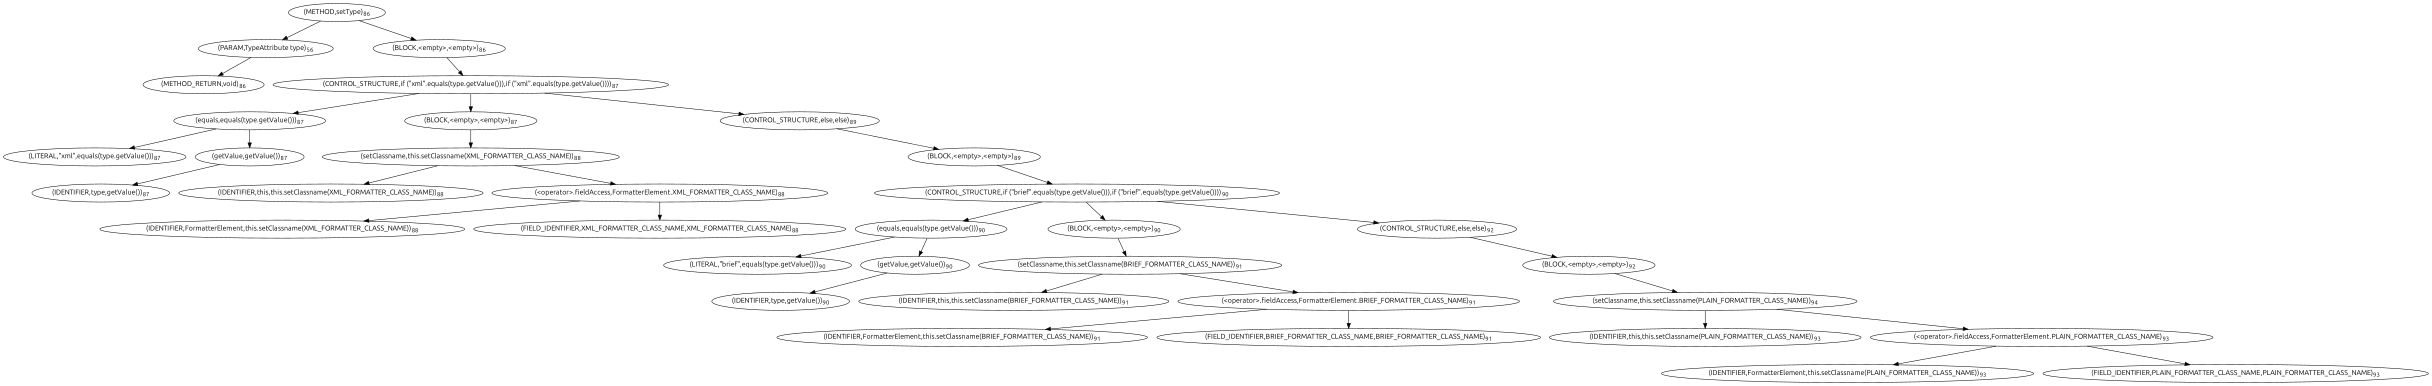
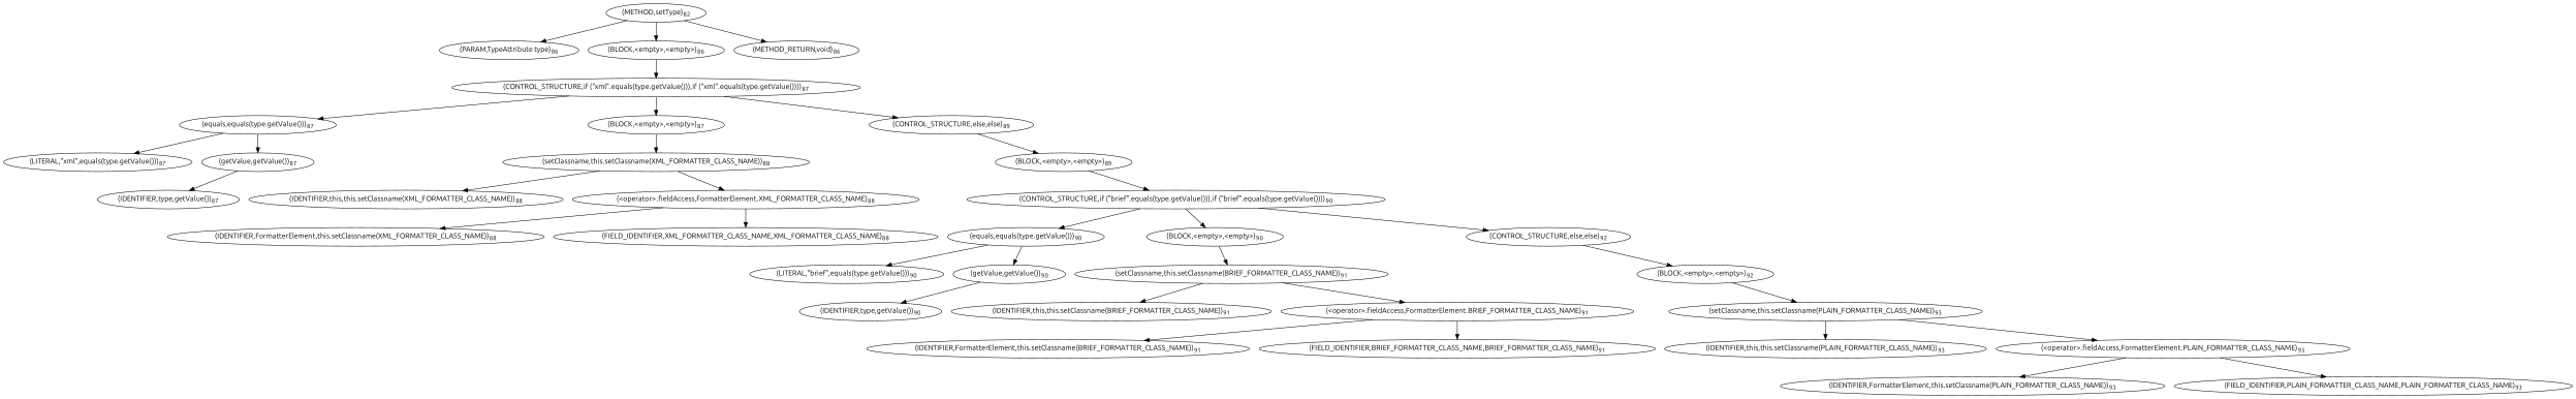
  digraph {
    fontname=Ubuntu
    node [fontname=Ubuntu]
    edge [fontname=Ubuntu]
-   n1 [label=<(METHOD,setType)<SUB>86</SUB>>]
-   n2 [label=<(PARAM,TypeAttribute type)<SUB>56</SUB>>]
+   n1 [label=<(METHOD,setType)<SUB>82</SUB>>]
+   n2 [label=<(PARAM,TypeAttribute type)<SUB>86</SUB>>]
    n3 [label=<(BLOCK,&lt;empty&gt;,&lt;empty&gt;)<SUB>86</SUB>>]
    n4 [label=<(METHOD_RETURN,void)<SUB>86</SUB>>]
    n5 [label=<(CONTROL_STRUCTURE,if (&quot;xml&quot;.equals(type.getValue())),if (&quot;xml&quot;.equals(type.getValue())))<SUB>87</SUB>>]
    n6 [label=<(equals,equals(type.getValue()))<SUB>87</SUB>>]
    n7 [label=<(BLOCK,&lt;empty&gt;,&lt;empty&gt;)<SUB>87</SUB>>]
    n8 [label=<(CONTROL_STRUCTURE,else,else)<SUB>89</SUB>>]
    n9 [label=<(LITERAL,&quot;xml&quot;,equals(type.getValue()))<SUB>87</SUB>>]
    n10 [label=<(getValue,getValue())<SUB>87</SUB>>]
    n11 [label=<(setClassname,this.setClassname(XML_FORMATTER_CLASS_NAME))<SUB>88</SUB>>]
    n12 [label=<(BLOCK,&lt;empty&gt;,&lt;empty&gt;)<SUB>89</SUB>>]
    n13 [label=<(IDENTIFIER,type,getValue())<SUB>87</SUB>>]
    n14 [label=<(IDENTIFIER,this,this.setClassname(XML_FORMATTER_CLASS_NAME))<SUB>88</SUB>>]
    n15 [label=<(&lt;operator&gt;.fieldAccess,FormatterElement.XML_FORMATTER_CLASS_NAME)<SUB>88</SUB>>]
    n16 [label=<(IDENTIFIER,FormatterElement,this.setClassname(XML_FORMATTER_CLASS_NAME))<SUB>88</SUB>>]
    n17 [label=<(FIELD_IDENTIFIER,XML_FORMATTER_CLASS_NAME,XML_FORMATTER_CLASS_NAME)<SUB>88</SUB>>]
    n18 [label=<(CONTROL_STRUCTURE,if (&quot;brief&quot;.equals(type.getValue())),if (&quot;brief&quot;.equals(type.getValue())))<SUB>90</SUB>>]
    n19 [label=<(equals,equals(type.getValue()))<SUB>90</SUB>>]
    n20 [label=<(BLOCK,&lt;empty&gt;,&lt;empty&gt;)<SUB>90</SUB>>]
    n21 [label=<(CONTROL_STRUCTURE,else,else)<SUB>92</SUB>>]
    n22 [label=<(LITERAL,&quot;brief&quot;,equals(type.getValue()))<SUB>90</SUB>>]
    n23 [label=<(getValue,getValue())<SUB>90</SUB>>]
    n24 [label=<(setClassname,this.setClassname(BRIEF_FORMATTER_CLASS_NAME))<SUB>91</SUB>>]
    n25 [label=<(BLOCK,&lt;empty&gt;,&lt;empty&gt;)<SUB>92</SUB>>]
    n26 [label=<(IDENTIFIER,type,getValue())<SUB>90</SUB>>]
    n27 [label=<(IDENTIFIER,this,this.setClassname(BRIEF_FORMATTER_CLASS_NAME))<SUB>91</SUB>>]
    n28 [label=<(&lt;operator&gt;.fieldAccess,FormatterElement.BRIEF_FORMATTER_CLASS_NAME)<SUB>91</SUB>>]
    n29 [label=<(IDENTIFIER,FormatterElement,this.setClassname(BRIEF_FORMATTER_CLASS_NAME))<SUB>91</SUB>>]
    n30 [label=<(FIELD_IDENTIFIER,BRIEF_FORMATTER_CLASS_NAME,BRIEF_FORMATTER_CLASS_NAME)<SUB>91</SUB>>]
-   n31 [label=<(setClassname,this.setClassname(PLAIN_FORMATTER_CLASS_NAME))<SUB>94</SUB>>]
+   n31 [label=<(setClassname,this.setClassname(PLAIN_FORMATTER_CLASS_NAME))<SUB>93</SUB>>]
    n32 [label=<(IDENTIFIER,this,this.setClassname(PLAIN_FORMATTER_CLASS_NAME))<SUB>93</SUB>>]
    n33 [label=<(&lt;operator&gt;.fieldAccess,FormatterElement.PLAIN_FORMATTER_CLASS_NAME)<SUB>93</SUB>>]
    n34 [label=<(IDENTIFIER,FormatterElement,this.setClassname(PLAIN_FORMATTER_CLASS_NAME))<SUB>93</SUB>>]
    n35 [label=<(FIELD_IDENTIFIER,PLAIN_FORMATTER_CLASS_NAME,PLAIN_FORMATTER_CLASS_NAME)<SUB>93</SUB>>]
    n1 -> n2
    n1 -> n3
-   n2 -> n4
+   n1 -> n4
    n3 -> n5
    n5 -> n6
    n5 -> n7
    n5 -> n8
    n6 -> n9
    n6 -> n10
    n7 -> n11
    n8 -> n12
    n10 -> n13
    n11 -> n14
    n11 -> n15
    n12 -> n18
    n15 -> n16
    n15 -> n17
    n18 -> n19
    n18 -> n20
    n18 -> n21
    n19 -> n22
    n19 -> n23
    n20 -> n24
    n21 -> n25
    n23 -> n26
    n24 -> n27
    n24 -> n28
    n25 -> n31
    n28 -> n29
    n28 -> n30
    n31 -> n32
    n31 -> n33
    n33 -> n34
    n33 -> n35
  }
